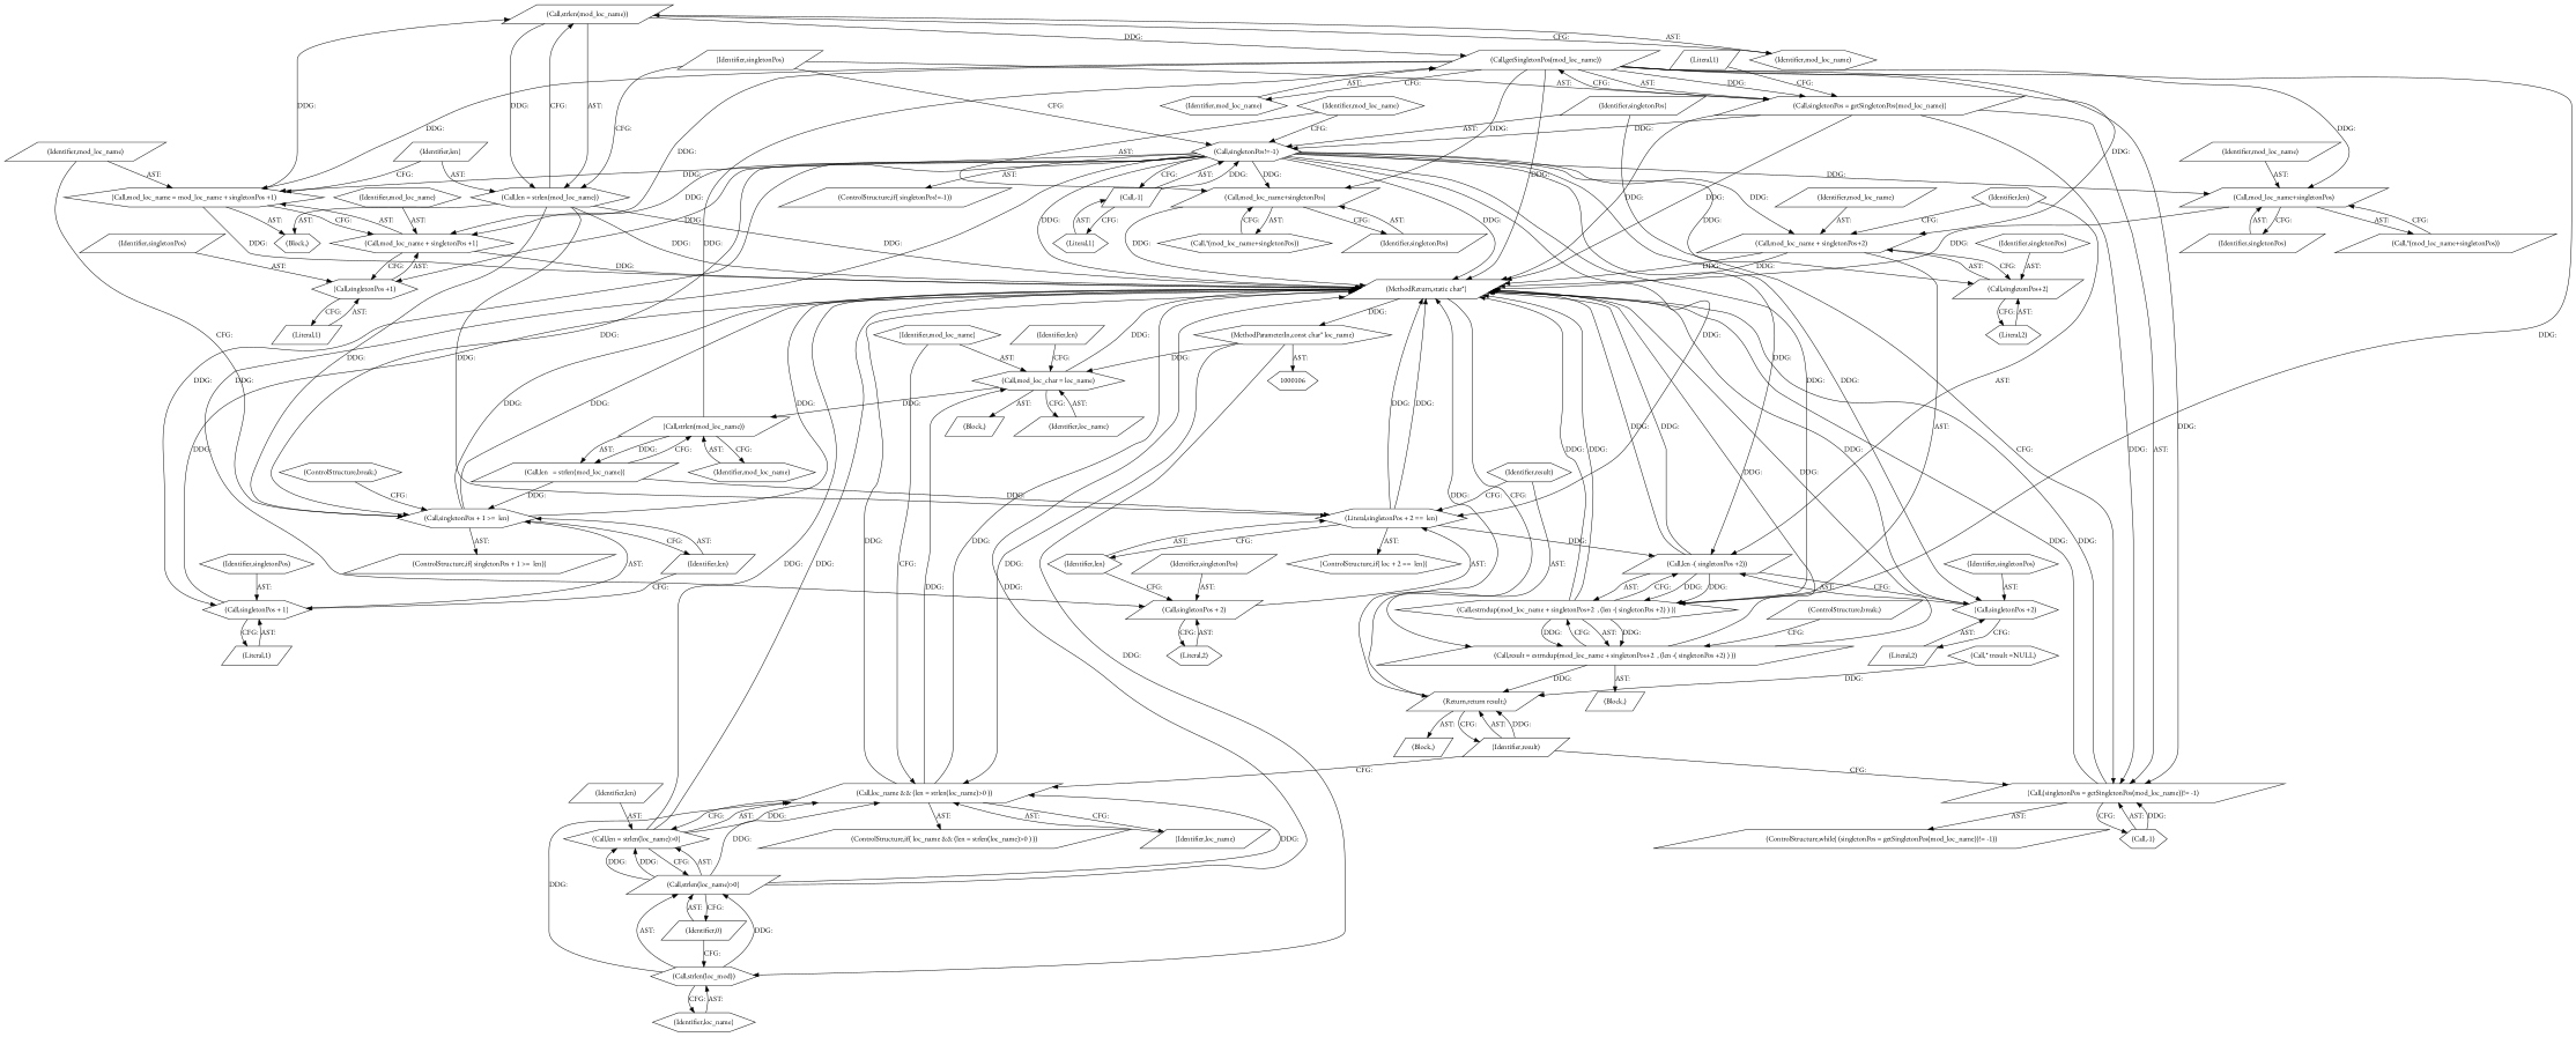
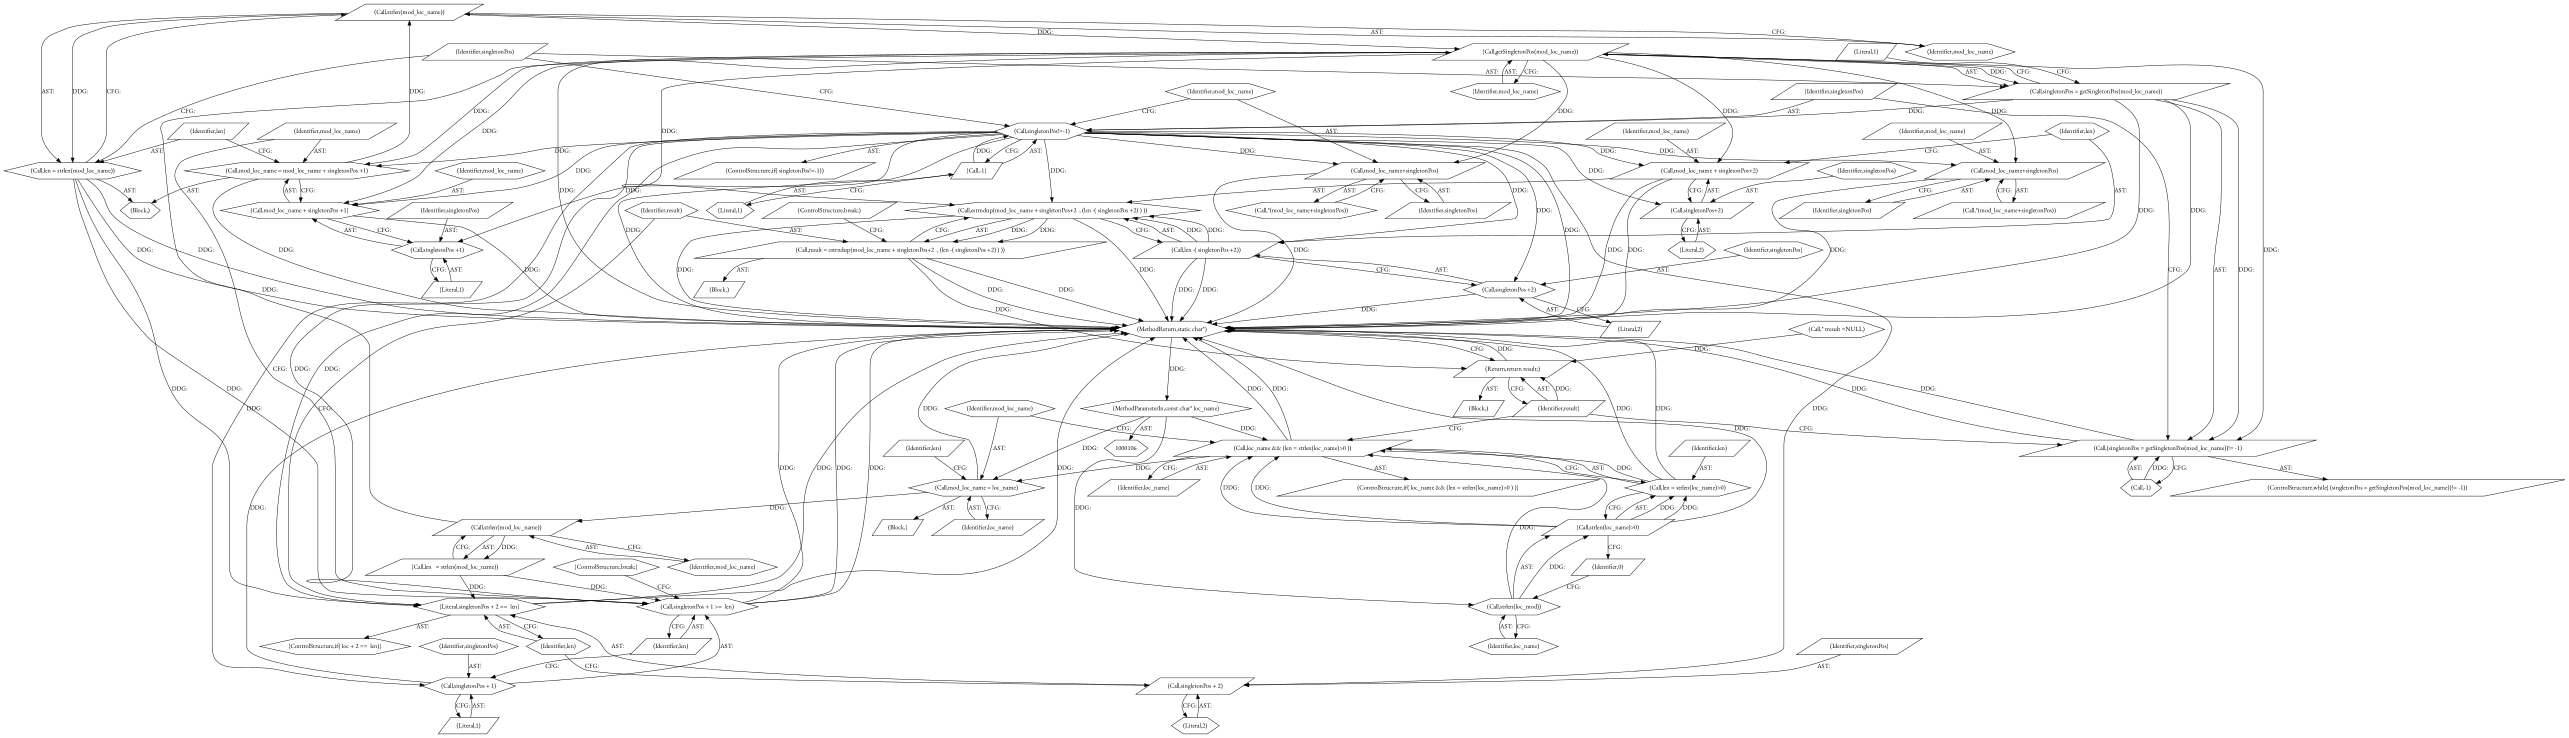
  digraph {
    fontname="EB Garamond"
    node [fontname="EB Garamond" shape=parallelogram]
    edge [fontname="EB Garamond"]
    n1 [label="(Call,strlen(mod_loc_name))"]
    n2 [label="(Call,getSingletonPos(mod_loc_name))"]
    n3 [label="(Call,len = strlen(mod_loc_name))" shape=hexagon]
    n4 [label="(Identifier,mod_loc_name)" shape=hexagon]
    n5 [label="(Call,mod_loc_name = mod_loc_name + singletonPos +1)" shape=hexagon]
    n6 [label="(Call,mod_loc_name + singletonPos +1)" shape=hexagon]
-   n7 [label="(MethodReturn,static char*)"]
+   n7 [label="(MethodReturn,static char*)" shape=hexagon]
    n8 [label="(Call,singletonPos = getSingletonPos(mod_loc_name))"]
    n9 [label="(Call,(singletonPos = getSingletonPos(mod_loc_name))!= -1)"]
    n10 [label="(Call,mod_loc_name+singletonPos)"]
    n11 [label="(Call,mod_loc_name+singletonPos)"]
    n12 [label="(Call,estrndup(mod_loc_name + singletonPos+2  , (len -( singletonPos +2) ) ))" shape=hexagon]
    n13 [label="(Call,mod_loc_name + singletonPos+2)"]
    n14 [label="(Identifier,mod_loc_name)" shape=hexagon]
    n15 [label="(Block,)" shape=hexagon]
    n16 [label="(Literal,singletonPos + 2 ==  len)" shape=hexagon]
    n17 [label="(Call,singletonPos + 1 >=  len)" shape=hexagon]
    n18 [label="(Call,singletonPos +1)" shape=hexagon]
    n19 [label="(MethodParameterIn,const char* loc_name)" shape=hexagon]
    n20 [label="(Return,return result;)"]
    n21 [label="(Call,singletonPos!=-1)" shape=hexagon]
    n22 [label="(ControlStructure,while( (singletonPos = getSingletonPos(mod_loc_name))!= -1))"]
    n23 [label="(Call,-1)" shape=hexagon]
    n24 [label="(Identifier,singletonPos)"]
    n25 [label="(Call,*(mod_loc_name+singletonPos))" shape=hexagon]
    n26 [label="(Call,*(mod_loc_name+singletonPos))"]
    n27 [label="(Identifier,singletonPos)"]
    n28 [label="(Call,len -( singletonPos +2))"]
    n29 [label="(Call,result = estrndup(mod_loc_name + singletonPos+2  , (len -( singletonPos +2) ) ))"]
    n30 [label="(Call,singletonPos+2)"]
    n31 [label="(Call,strlen(mod_loc_name))"]
    n32 [label="(Identifier,mod_loc_name)" shape=hexagon]
    n33 [label="(Call,len   = strlen(mod_loc_name))"]
-   n34 [label="(Call,mod_loc_char = loc_name)" shape=hexagon]
+   n34 [label="(Call,mod_loc_name = loc_name)" shape=hexagon]
    n35 [label="(Block,)"]
    n36 [label="(Identifier,loc_name)"]
    n37 [label="(Call,loc_name && (len = strlen(loc_name)>0 ))"]
    n38 [label="(Call,len = strlen(loc_name)>0)" shape=hexagon]
    n39 [label="(ControlStructure,if( loc_name && (len = strlen(loc_name)>0 ) ))"]
    n40 [label="(Identifier,loc_name)"]
    n41 [label="(Call,strlen(loc_name)>0)"]
    n42 [label="(Call,strlen(loc_mod))" shape=hexagon]
    n43 [label="(Identifier,loc_name)" shape=hexagon]
    n44 [label="(Identifier,0)"]
    1000106 [shape=hexagon]
    n46 [label="(Call,-1)"]
    n47 [label="(Call,singletonPos + 2)"]
    n48 [label="(Call,singletonPos +2)" shape=hexagon]
    n49 [label="(Call,singletonPos + 1)" shape=hexagon]
    n50 [label="(ControlStructure,if( singletonPos!=-1))"]
    n51 [label="(Literal,1)" shape=hexagon]
    n52 [label="(ControlStructure,if( loc + 2 ==  len))" shape=hexagon]
    n53 [label="(Identifier,len)" shape=hexagon]
    n54 [label="(Literal,2)" shape=hexagon]
    n55 [label="(Literal,2)" shape=hexagon]
    n56 [label="(Literal,2)"]
    n57 [label="(Identifier,len)"]
-   n58 [label="(ControlStructure,if( singletonPos + 1 >=  len))"]
    n59 [label="(Literal,1)"]
    n60 [label="(Literal,1)"]
    n61 [label="(Block,)"]
    n62 [label="(Identifier,result)"]
    n63 [label="(Block,)"]
    n64 [label="(Identifier,singletonPos)" shape=hexagon]
    n65 [label="(Identifier,singletonPos)"]
    n66 [label="(Identifier,mod_loc_name)"]
    n67 [label="(Literal,1)"]
    n68 [label="(Identifier,len)" shape=hexagon]
    n69 [label="(Identifier,result)" shape=hexagon]
    n70 [label="(Identifier,len)"]
    n71 [label="(Identifier,len)"]
    n72 [label="(Identifier,singletonPos)" shape=hexagon]
    n73 [label="(Identifier,len)"]
    n74 [label="(Identifier,mod_loc_name)" shape=hexagon]
    n75 [label="(Identifier,mod_loc_name)"]
    n76 [label="(Identifier,singletonPos)" shape=hexagon]
    n77 [label="(Call,* \tresult =NULL)" shape=hexagon]
    n78 [label="(Identifier,singletonPos)"]
    n79 [label="(Identifier,singletonPos)"]
    n80 [label="(Identifier,mod_loc_name)" shape=hexagon]
    n81 [label="(ControlStructure,break;)"]
    n82 [label="(ControlStructure,break;)" shape=hexagon]
    n83 [label="(Identifier,mod_loc_name)" shape=hexagon]
    n84 [label="(Identifier,mod_loc_name)"]
    n85 [label="(Identifier,singletonPos)"]
    n1 -> n2 [label="DDG: "]
    n1 -> n3 [label="AST: "]
    n1 -> n3 [label="DDG: "]
    n1 -> n4 [label="CFG: "]
    n2 -> n5 [label="DDG: "]
    n2 -> n6 [label="DDG: "]
    n2 -> n7 [label="DDG: "]
    n2 -> n8 [label="AST: "]
    n2 -> n8 [label="DDG: "]
    n2 -> n9 [label="DDG: "]
    n2 -> n10 [label="DDG: "]
    n2 -> n11 [label="DDG: "]
    n2 -> n12 [label="DDG: "]
    n2 -> n13 [label="DDG: "]
    n2 -> n14 [label="CFG: "]
    n3 -> n1 [label="CFG: "]
    n3 -> n7 [label="DDG: "]
    n3 -> n7 [label="DDG: "]
    n3 -> n15 [label="AST: "]
    n3 -> n16 [label="DDG: "]
    n3 -> n17 [label="DDG: "]
    n4 -> n1 [label="AST: "]
    n5 -> n1 [label="DDG: "]
    n5 -> n6 [label="CFG: "]
    n5 -> n7 [label="DDG: "]
    n5 -> n15 [label="AST: "]
    n6 -> n5 [label="AST: "]
    n6 -> n7 [label="DDG: "]
    n6 -> n18 [label="CFG: "]
    n7 -> n19 [label="DDG: "]
    n7 -> n20 [label="CFG: "]
    n8 -> n2 [label="CFG: "]
    n8 -> n7 [label="DDG: "]
    n8 -> n7 [label="DDG: "]
    n8 -> n9 [label="AST: "]
    n8 -> n9 [label="DDG: "]
    n8 -> n21 [label="DDG: "]
    n9 -> n7 [label="DDG: "]
    n9 -> n7 [label="DDG: "]
    n9 -> n22 [label="AST: "]
    n9 -> n23 [label="CFG: "]
    n10 -> n7 [label="DDG: "]
    n10 -> n24 [label="CFG: "]
    n10 -> n25 [label="AST: "]
    n11 -> n7 [label="DDG: "]
    n11 -> n26 [label="AST: "]
    n11 -> n27 [label="CFG: "]
    n12 -> n7 [label="DDG: "]
    n12 -> n7 [label="DDG: "]
    n12 -> n28 [label="CFG: "]
    n12 -> n29 [label="AST: "]
    n12 -> n29 [label="DDG: "]
    n12 -> n29 [label="DDG: "]
    n13 -> n7 [label="DDG: "]
    n13 -> n7 [label="DDG: "]
    n13 -> n12 [label="AST: "]
    n13 -> n30 [label="CFG: "]
    n14 -> n2 [label="AST: "]
    n16 -> n7 [label="DDG: "]
    n16 -> n7 [label="DDG: "]
-   n16 -> n28 [label="DDG: "]
    n16 -> n52 [label="AST: "]
    n16 -> n53 [label="CFG: "]
    n17 -> n7 [label="DDG: "]
    n17 -> n7 [label="DDG: "]
    n17 -> n7 [label="DDG: "]
    n17 -> n57 [label="CFG: "]
-   n17 -> n58 [label="AST: "]
    n18 -> n6 [label="AST: "]
    n18 -> n60 [label="CFG: "]
    n19 -> n34 [label="DDG: "]
    n19 -> n37 [label="DDG: "]
    n19 -> n42 [label="DDG: "]
    n19 -> 1000106 [label="AST: "]
    n20 -> n7 [label="DDG: "]
    n20 -> n62 [label="CFG: "]
    n20 -> n63 [label="AST: "]
    n21 -> n5 [label="DDG: "]
    n21 -> n6 [label="DDG: "]
    n21 -> n7 [label="DDG: "]
    n21 -> n7 [label="DDG: "]
    n21 -> n10 [label="DDG: "]
    n21 -> n11 [label="DDG: "]
    n21 -> n12 [label="DDG: "]
    n21 -> n13 [label="DDG: "]
    n21 -> n16 [label="DDG: "]
    n21 -> n17 [label="DDG: "]
    n21 -> n18 [label="DDG: "]
    n21 -> n28 [label="DDG: "]
    n21 -> n30 [label="DDG: "]
    n21 -> n46 [label="CFG: "]
    n21 -> n47 [label="DDG: "]
    n21 -> n48 [label="DDG: "]
    n21 -> n49 [label="DDG: "]
    n21 -> n50 [label="AST: "]
    n23 -> n9 [label="AST: "]
    n23 -> n9 [label="DDG: "]
    n24 -> n10 [label="AST: "]
    n25 -> n10 [label="CFG: "]
    n26 -> n11 [label="CFG: "]
    n27 -> n11 [label="AST: "]
    n28 -> n7 [label="DDG: "]
    n28 -> n7 [label="DDG: "]
    n28 -> n12 [label="AST: "]
    n28 -> n12 [label="DDG: "]
    n28 -> n12 [label="DDG: "]
    n28 -> n48 [label="CFG: "]
    n29 -> n7 [label="DDG: "]
    n29 -> n7 [label="DDG: "]
    n29 -> n12 [label="CFG: "]
    n29 -> n20 [label="DDG: "]
    n29 -> n61 [label="AST: "]
    n30 -> n13 [label="AST: "]
    n30 -> n55 [label="CFG: "]
    n31 -> n2 [label="DDG: "]
    n31 -> n32 [label="CFG: "]
    n31 -> n33 [label="AST: "]
    n31 -> n33 [label="DDG: "]
    n32 -> n31 [label="AST: "]
    n33 -> n16 [label="DDG: "]
    n33 -> n17 [label="DDG: "]
    n33 -> n31 [label="CFG: "]
    n34 -> n7 [label="DDG: "]
    n34 -> n31 [label="DDG: "]
    n34 -> n35 [label="AST: "]
    n34 -> n36 [label="CFG: "]
    n36 -> n34 [label="AST: "]
    n37 -> n7 [label="DDG: "]
    n37 -> n7 [label="DDG: "]
    n37 -> n34 [label="DDG: "]
    n37 -> n38 [label="CFG: "]
    n37 -> n39 [label="AST: "]
    n37 -> n40 [label="CFG: "]
    n38 -> n7 [label="DDG: "]
    n38 -> n7 [label="DDG: "]
    n38 -> n37 [label="AST: "]
    n38 -> n37 [label="DDG: "]
    n38 -> n41 [label="CFG: "]
    n40 -> n37 [label="AST: "]
    n41 -> n7 [label="DDG: "]
    n41 -> n37 [label="DDG: "]
    n41 -> n37 [label="DDG: "]
    n41 -> n38 [label="AST: "]
    n41 -> n38 [label="DDG: "]
    n41 -> n38 [label="DDG: "]
    n41 -> n44 [label="CFG: "]
    n42 -> n37 [label="DDG: "]
    n42 -> n41 [label="AST: "]
    n42 -> n41 [label="DDG: "]
    n42 -> n43 [label="CFG: "]
    n43 -> n42 [label="AST: "]
-   n44 -> n41 [label="AST: "]
    n44 -> n42 [label="CFG: "]
    n46 -> n21 [label="AST: "]
    n46 -> n21 [label="DDG: "]
    n46 -> n51 [label="CFG: "]
    n47 -> n16 [label="AST: "]
    n47 -> n54 [label="CFG: "]
    n48 -> n7 [label="DDG: "]
    n48 -> n28 [label="AST: "]
    n48 -> n56 [label="CFG: "]
    n49 -> n7 [label="DDG: "]
    n49 -> n17 [label="AST: "]
    n49 -> n59 [label="CFG: "]
    n51 -> n46 [label="AST: "]
    n53 -> n16 [label="AST: "]
    n53 -> n47 [label="CFG: "]
    n54 -> n47 [label="AST: "]
    n55 -> n30 [label="AST: "]
    n56 -> n48 [label="AST: "]
    n57 -> n17 [label="AST: "]
    n57 -> n49 [label="CFG: "]
    n59 -> n49 [label="AST: "]
    n60 -> n18 [label="AST: "]
    n62 -> n9 [label="CFG: "]
    n62 -> n20 [label="AST: "]
    n62 -> n20 [label="DDG: "]
    n62 -> n37 [label="CFG: "]
    n64 -> n48 [label="AST: "]
    n65 -> n18 [label="AST: "]
    n66 -> n13 [label="AST: "]
    n67 -> n8 [label="CFG: "]
    n68 -> n13 [label="CFG: "]
    n68 -> n28 [label="AST: "]
    n69 -> n16 [label="CFG: "]
    n69 -> n29 [label="AST: "]
    n70 -> n34 [label="CFG: "]
    n71 -> n38 [label="AST: "]
    n72 -> n30 [label="AST: "]
    n73 -> n3 [label="AST: "]
    n73 -> n5 [label="CFG: "]
    n74 -> n34 [label="AST: "]
    n74 -> n37 [label="CFG: "]
    n75 -> n11 [label="AST: "]
    n76 -> n49 [label="AST: "]
    n77 -> n20 [label="DDG: "]
    n78 -> n9 [label="CFG: "]
    n78 -> n21 [label="AST: "]
    n79 -> n47 [label="AST: "]
    n80 -> n10 [label="AST: "]
    n80 -> n21 [label="CFG: "]
    n81 -> n29 [label="CFG: "]
    n82 -> n17 [label="CFG: "]
    n83 -> n6 [label="AST: "]
    n84 -> n5 [label="AST: "]
    n84 -> n17 [label="CFG: "]
    n85 -> n3 [label="CFG: "]
    n85 -> n8 [label="AST: "]
    n85 -> n21 [label="CFG: "]
  }
